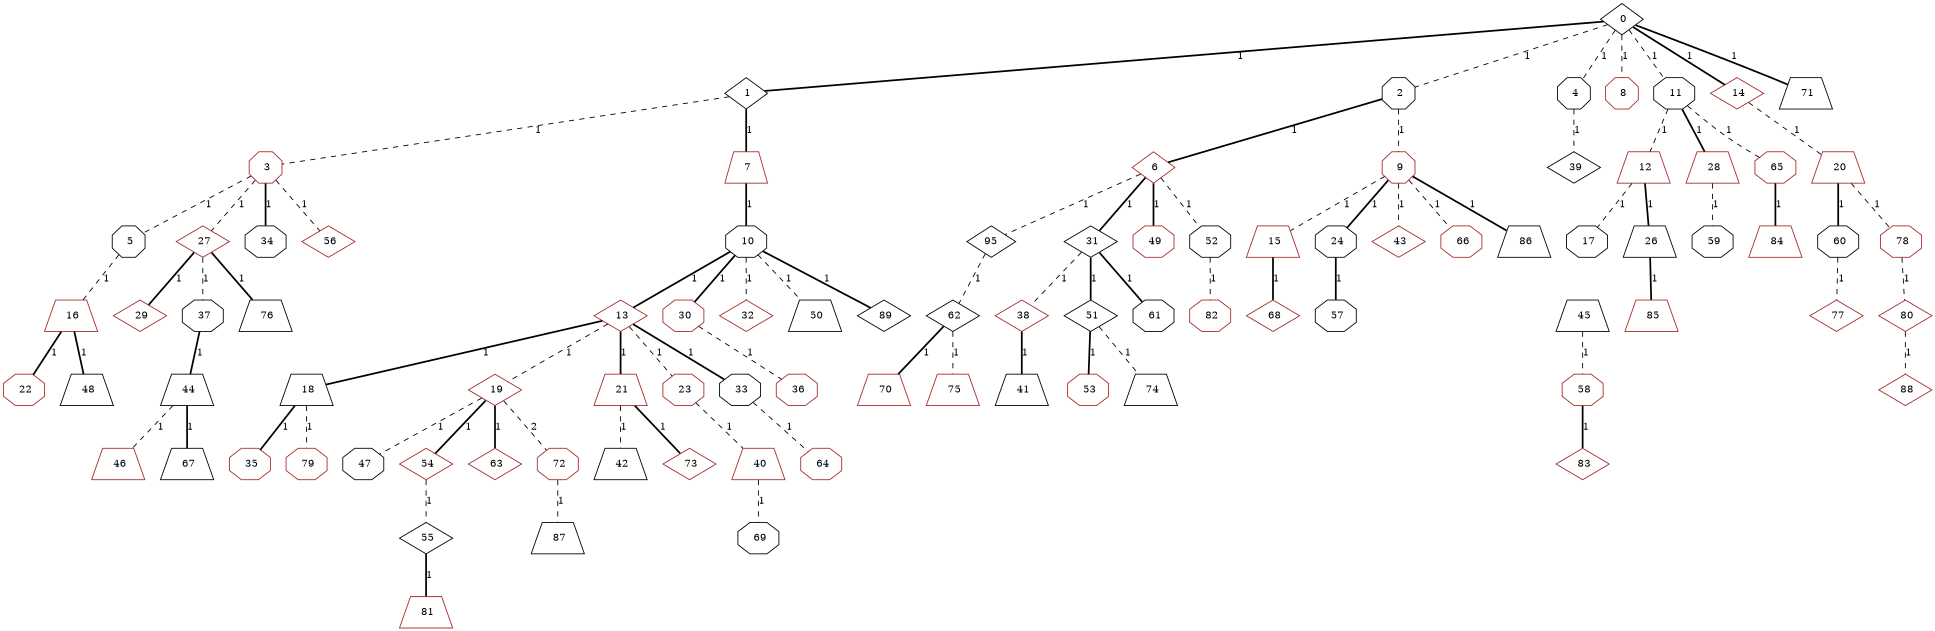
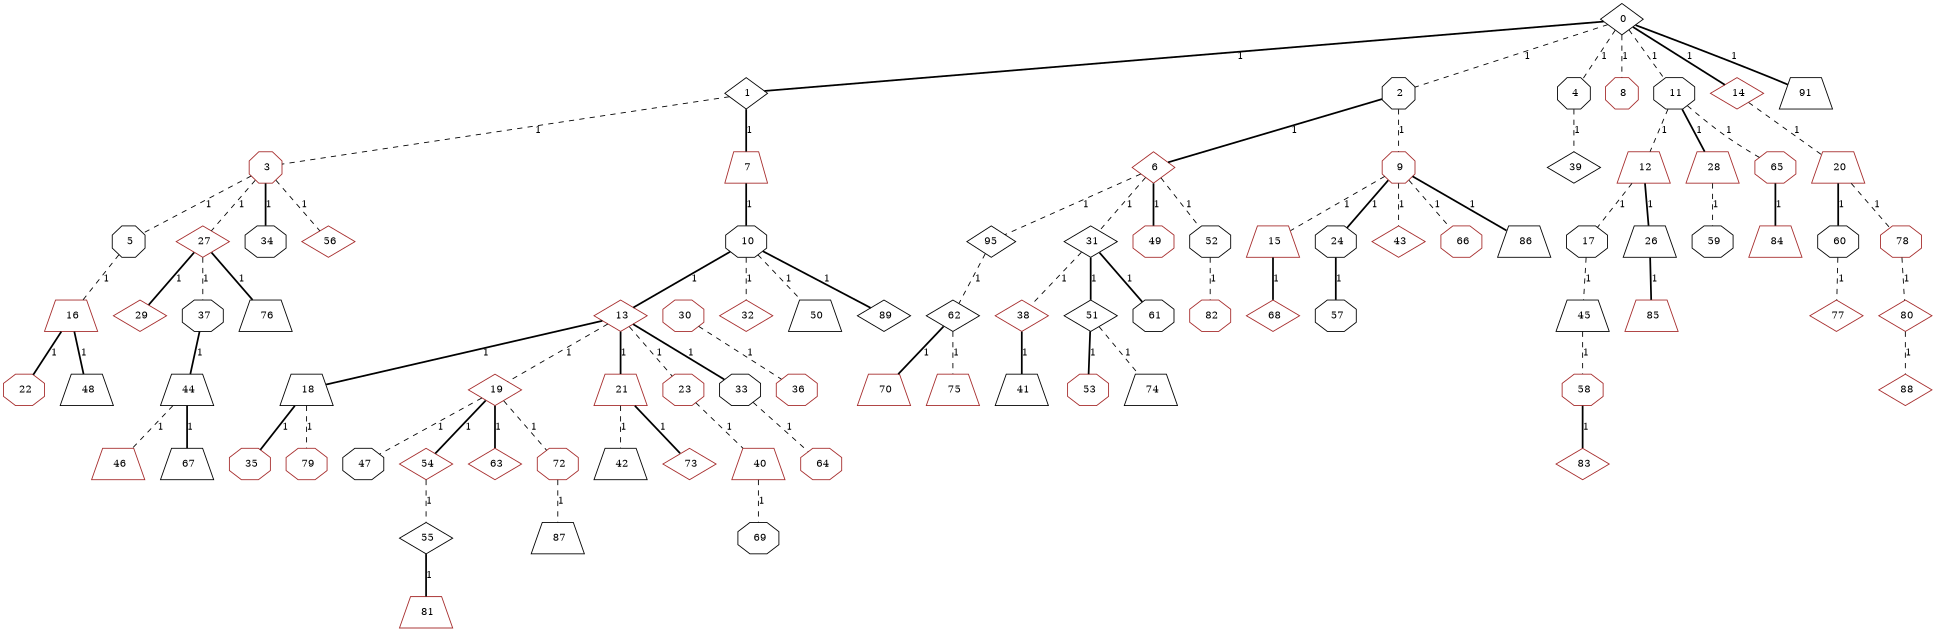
  graph {
    fixedsize="true;"
    node [color=brown fontsize=12 hight=.12 shape=octagon]
    edge [fontsize=12 style=dashed]
    n1 [color=black label=" 0" shape=diamond width=.12]
    n2 [color=black label=" 1" shape=diamond width=.12]
    n3 [color=black label=" 2" width=.12]
    n4 [color=black label=" 4" width=.12]
    n5 [label=" 8" width=.12]
    n6 [color=black label=" 11" width=.12]
    n7 [label=" 14" shape=diamond width=.12]
-   n8 [color=black label=" 71" shape=trapezium width=.12]
+   n8 [color=black label=91 shape=trapezium width=.12]
    n9 [label=" 3" width=.12]
    n10 [label=" 7" shape=trapezium width=.12]
    n11 [label=" 6" shape=diamond width=.12]
    n12 [label=" 9" width=.12]
    n13 [color=black label=" 39" shape=diamond width=.12]
    n14 [label=" 12" shape=trapezium width=.12]
    n15 [label=" 28" shape=trapezium width=.12]
    n16 [label=" 65" width=.12]
    n17 [label=" 20" shape=trapezium width=.12]
    n18 [color=black label=" 5" width=.12]
    n19 [label=" 27" shape=diamond width=.12]
    n20 [color=black label=" 34" width=.12]
    n21 [label=" 56" shape=diamond width=.12]
    n22 [color=black label=" 10" width=.12]
    n23 [color=black label=95 shape=diamond width=.12]
    n24 [color=black label=" 31" shape=diamond width=.12]
    n25 [label=" 49" width=.12]
    n26 [color=black label=" 52" width=.12]
    n27 [label=" 15" shape=trapezium width=.12]
    n28 [color=black label=" 24" width=.12]
    n29 [label=" 43" shape=diamond width=.12]
    n30 [label=" 66" width=.12]
    n31 [color=black label=" 86" shape=trapezium width=.12]
    n32 [label=" 16" shape=trapezium width=.12]
    n33 [label=" 29" shape=diamond width=.12]
    n34 [color=black label=" 37" width=.12]
    n35 [color=black label=" 76" shape=trapezium width=.12]
    n36 [label=" 22" width=.12]
    n37 [color=black label=" 48" shape=trapezium width=.12]
    n38 [color=black label=" 62" shape=diamond width=.12]
    n39 [label=" 38" shape=diamond width=.12]
    n40 [color=black label=" 51" shape=diamond width=.12]
    n41 [color=black label=" 61" width=.12]
    n42 [label=" 82" width=.12]
    n43 [label=" 13" shape=diamond width=.12]
    n44 [label=" 30" width=.12]
    n45 [label=" 32" shape=diamond width=.12]
    n46 [color=black label=" 50" shape=trapezium width=.12]
    n47 [color=black label=" 89" shape=diamond width=.12]
    n48 [label=" 68" shape=diamond width=.12]
    n49 [color=black label=" 57" width=.12]
    n50 [color=black label=" 18" shape=trapezium width=.12]
    n51 [label=" 19" shape=diamond width=.12]
    n52 [label=" 21" shape=trapezium width=.12]
    n53 [label=" 23" width=.12]
    n54 [color=black label=" 33" width=.12]
    n55 [label=" 36" width=.12]
    n56 [color=black label=" 17" width=.12]
    n57 [color=black label=" 26" shape=trapezium width=.12]
    n58 [color=black label=" 59" width=.12]
    n59 [label=" 84" shape=trapezium width=.12]
    n60 [color=black label=" 45" shape=trapezium width=.12]
    n61 [label=" 85" shape=trapezium width=.12]
    n62 [label=" 35" width=.12]
    n63 [label=" 79" width=.12]
    n64 [color=black label=" 47" width=.12]
    n65 [label=" 54" shape=diamond width=.12]
    n66 [label=" 63" shape=diamond width=.12]
    n67 [label=" 72" width=.12]
    n68 [color=black label=" 42" shape=trapezium width=.12]
    n69 [label=" 73" shape=diamond width=.12]
    n70 [label=" 40" shape=trapezium width=.12]
    n71 [label=" 64" width=.12]
    n72 [color=black label=" 60" width=.12]
    n73 [label=" 78" width=.12]
    n74 [label=" 58" width=.12]
    n75 [color=black label=" 55" shape=diamond width=.12]
    n76 [color=black label=" 87" shape=trapezium width=.12]
    n77 [label=" 77" shape=diamond width=.12]
    n78 [label=" 80" shape=diamond width=.12]
    n79 [color=black label=" 69" width=.12]
    n80 [label=" 70" shape=trapezium width=.12]
    n81 [label=" 75" shape=trapezium width=.12]
    n82 [color=black label=" 44" shape=trapezium width=.12]
    n83 [color=black label=" 41" shape=trapezium width=.12]
    n84 [label=" 53" width=.12]
    n85 [color=black label=" 74" shape=trapezium width=.12]
    n86 [label=" 46" shape=trapezium width=.12]
    n87 [color=black label=" 67" shape=trapezium width=.12]
    n88 [label=" 83" shape=diamond width=.12]
    n89 [label=" 81" shape=trapezium width=.12]
    n90 [label=" 88" shape=diamond width=.12]
    n1 -- n2 [label=1 style=bold]
    n1 -- n3 [label=1]
    n1 -- n4 [label=1]
    n1 -- n5 [label=1]
    n1 -- n6 [label=1]
    n1 -- n7 [label=1 style=bold]
    n1 -- n8 [label=1 style=bold]
    n2 -- n9 [label=1]
    n2 -- n10 [label=1 style=bold]
    n3 -- n11 [label=1 style=bold]
    n3 -- n12 [label=1]
    n4 -- n13 [label=1]
    n6 -- n14 [label=1]
    n6 -- n15 [label=1 style=bold]
    n6 -- n16 [label=1]
    n7 -- n17 [label=1]
    n9 -- n18 [label=1]
    n9 -- n19 [label=1]
    n9 -- n20 [label=1 style=bold]
    n9 -- n21 [label=1]
    n10 -- n22 [label=1 style=bold]
    n11 -- n23 [label=1]
-   n11 -- n24 [label=1 style=bold]
+   n11 -- n24 [label=1]
    n11 -- n25 [label=1 style=bold]
    n11 -- n26 [label=1]
    n12 -- n27 [label=1]
    n12 -- n28 [label=1 style=bold]
    n12 -- n29 [label=1]
    n12 -- n30 [label=1]
    n12 -- n31 [label=1 style=bold]
    n14 -- n56 [label=1]
    n14 -- n57 [label=1 style=bold]
    n15 -- n58 [label=1]
    n16 -- n59 [label=1 style=bold]
    n17 -- n72 [label=1 style=bold]
    n17 -- n73 [label=1]
    n18 -- n32 [label=1]
    n19 -- n33 [label=1 style=bold]
    n19 -- n34 [label=1]
    n19 -- n35 [label=1 style=bold]
    n22 -- n43 [label=1 style=bold]
-   n22 -- n44 [label=1 style=bold]
    n22 -- n45 [label=1]
    n22 -- n46 [label=1]
    n22 -- n47 [label=1 style=bold]
    n23 -- n38 [label=1]
    n24 -- n39 [label=1]
    n24 -- n40 [label=1 style=bold]
    n24 -- n41 [label=1 style=bold]
    n26 -- n42 [label=1]
    n27 -- n48 [label=1 style=bold]
    n28 -- n49 [label=1 style=bold]
    n32 -- n36 [label=1 style=bold]
    n32 -- n37 [label=1 style=bold]
    n34 -- n82 [label=1 style=bold]
    n38 -- n80 [label=1 style=bold]
    n38 -- n81 [label=1]
    n39 -- n83 [label=1 style=bold]
    n40 -- n84 [label=1 style=bold]
    n40 -- n85 [label=1]
    n43 -- n50 [label=1 style=bold]
    n43 -- n51 [label=1]
    n43 -- n52 [label=1 style=bold]
    n43 -- n53 [label=1]
    n43 -- n54 [label=1 style=bold]
    n44 -- n55 [label=1]
    n50 -- n62 [label=1 style=bold]
    n50 -- n63 [label=1]
    n51 -- n64 [label=1]
    n51 -- n65 [label=1 style=bold]
    n51 -- n66 [label=1 style=bold]
-   n51 -- n67 [label=2]
+   n51 -- n67 [label=1]
    n52 -- n68 [label=1]
    n52 -- n69 [label=1 style=bold]
    n53 -- n70 [label=1]
    n54 -- n71 [label=1]
+   n56 -- n60 [label=1]
    n57 -- n61 [label=1 style=bold]
    n60 -- n74 [label=1]
    n65 -- n75 [label=1]
    n67 -- n76 [label=1]
    n70 -- n79 [label=1]
    n72 -- n77 [label=1]
    n73 -- n78 [label=1]
    n74 -- n88 [label=1 style=bold]
    n75 -- n89 [label=1 style=bold]
    n78 -- n90 [label=1]
    n82 -- n86 [label=1]
    n82 -- n87 [label=1 style=bold]
  }
